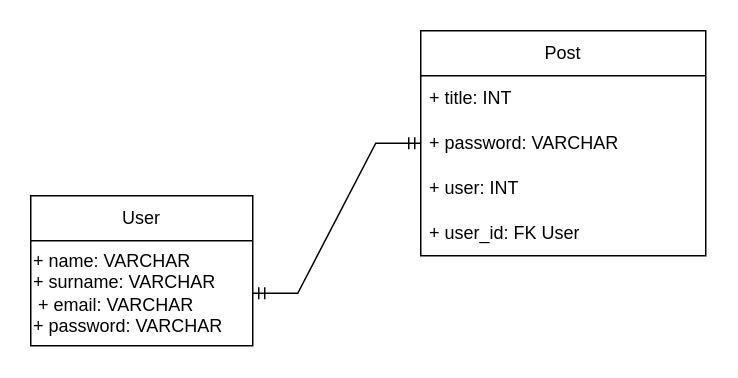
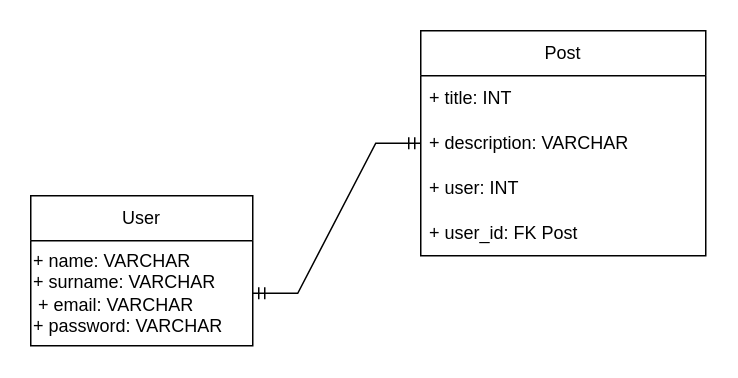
  <mxCell id="0" />
  <mxCell id="1" parent="0" />
  <mxCell id="2" value="User" style="swimlane;fontStyle=0;childLayout=stackLayout;horizontal=1;startSize=30;horizontalStack=0;resizeParent=1;resizeParentMax=0;resizeLast=0;collapsible=1;marginBottom=0;whiteSpace=wrap;html=1;" vertex="1" parent="1"><mxGeometry x="20" y="130" width="148" height="100" as="geometry" /></mxCell>
  <mxCell id="3" value="+ name: VARCHAR&lt;br&gt;+ surname: VARCHAR&lt;br&gt;&amp;nbsp;+ email: VARCHAR&lt;br&gt;+ password: VARCHAR&amp;nbsp;" style="text;html=1;align=left;verticalAlign=middle;resizable=0;points=[];autosize=1;strokeColor=none;fillColor=none;" vertex="1" parent="2"><mxGeometry y="30" width="148" height="70" as="geometry" /></mxCell>
  <mxCell id="4" value="Post" style="swimlane;fontStyle=0;childLayout=stackLayout;horizontal=1;startSize=30;horizontalStack=0;resizeParent=1;resizeParentMax=0;resizeLast=0;collapsible=1;marginBottom=0;whiteSpace=wrap;html=1;" vertex="1" parent="1"><mxGeometry x="280" y="20" width="190" height="150" as="geometry" /></mxCell>
  <mxCell id="5" value="+ title: INT" style="text;strokeColor=none;fillColor=none;align=left;verticalAlign=middle;spacingLeft=4;spacingRight=4;overflow=hidden;points=[[0,0.5],[1,0.5]];portConstraint=eastwest;rotatable=0;whiteSpace=wrap;html=1;" vertex="1" parent="4"><mxGeometry y="30" width="190" height="30" as="geometry" /></mxCell>
- <mxCell id="6" value="+ password: VARCHAR" style="text;strokeColor=none;fillColor=none;align=left;verticalAlign=middle;spacingLeft=4;spacingRight=4;overflow=hidden;points=[[0,0.5],[1,0.5]];portConstraint=eastwest;rotatable=0;whiteSpace=wrap;html=1;" vertex="1" parent="4"><mxGeometry y="60" width="190" height="30" as="geometry" /></mxCell>
+ <mxCell id="6" value="+ description: VARCHAR" style="text;strokeColor=none;fillColor=none;align=left;verticalAlign=middle;spacingLeft=4;spacingRight=4;overflow=hidden;points=[[0,0.5],[1,0.5]];portConstraint=eastwest;rotatable=0;whiteSpace=wrap;html=1;" vertex="1" parent="4"><mxGeometry y="60" width="190" height="30" as="geometry" /></mxCell>
  <mxCell id="7" value="+ user: INT" style="text;strokeColor=none;fillColor=none;align=left;verticalAlign=middle;spacingLeft=4;spacingRight=4;overflow=hidden;points=[[0,0.5],[1,0.5]];portConstraint=eastwest;rotatable=0;whiteSpace=wrap;html=1;" vertex="1" parent="4"><mxGeometry y="90" width="190" height="30" as="geometry" /></mxCell>
- <mxCell id="8" value="+ user_id: FK User" style="text;strokeColor=none;fillColor=none;align=left;verticalAlign=middle;spacingLeft=4;spacingRight=4;overflow=hidden;points=[[0,0.5],[1,0.5]];portConstraint=eastwest;rotatable=0;whiteSpace=wrap;html=1;" vertex="1" parent="4"><mxGeometry y="120" width="190" height="30" as="geometry" /></mxCell>
+ <mxCell id="8" value="+ user_id: FK Post" style="text;strokeColor=none;fillColor=none;align=left;verticalAlign=middle;spacingLeft=4;spacingRight=4;overflow=hidden;points=[[0,0.5],[1,0.5]];portConstraint=eastwest;rotatable=0;whiteSpace=wrap;html=1;" vertex="1" parent="4"><mxGeometry y="120" width="190" height="30" as="geometry" /></mxCell>
  <mxCell id="9" value="" style="edgeStyle=entityRelationEdgeStyle;fontSize=12;html=1;endArrow=ERmandOne;startArrow=ERmandOne;rounded=0;" edge="1" parent="1" source="3" target="4"><mxGeometry width="100" height="100" relative="1" as="geometry"><mxPoint x="168" y="180" as="sourcePoint" /><mxPoint x="268" y="80" as="targetPoint" /></mxGeometry></mxCell>
